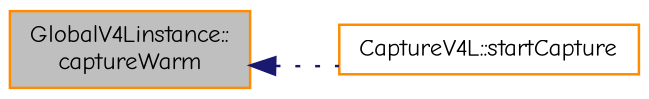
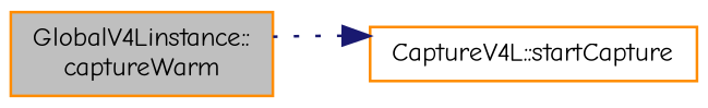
  digraph {
    rankdir=LR
    fontname="Comic Neue"
    node [color=darkorange fontname="Comic Neue" fontsize=10 shape=record style=filled]
    n1 [fillcolor=grey75 fontcolor=black height=0.2 label="GlobalV4Linstance::\lcaptureWarm" width=0.4]
    n2 [fillcolor=white height=0.2 label="CaptureV4L::startCapture" width=0.4]
-   n1 -> n2 [color=midnightblue dir=back fontname="Comic Neue" fontsize=10 labelfontname=Helvetica labelfontsize=10 style=dotted]
+   n2 -> n1 [color=midnightblue dir=back fontname="Comic Neue" fontsize=10 labelfontname=Helvetica labelfontsize=10 style=dotted]
  }
